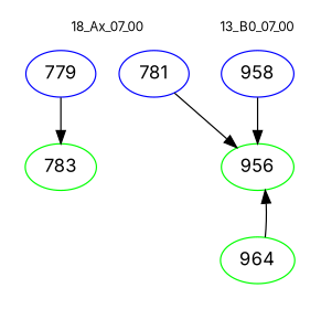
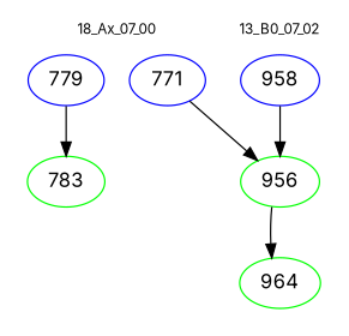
  digraph {
    fontname=Inter
    node [color=blue fontname=Inter]
    edge [color=black fontname=Inter]
-   n1 [label=781]
+   n1 [label=771]
    n2 [label=779]
    n3 [color=green label=783]
    n4 [label=958]
    n5 [color=green label=956]
    n6 [color=green label=964]
    subgraph cluster_1 {
      color=white
      fontsize=10
      label="18_Ax_07_00"
      n1
      n2
      n3
    }
    subgraph cluster_2 {
      color=white
      fontsize=10
-     label="13_B0_07_00"
+     label="13_B0_07_02"
      n4
      n5
      n6
    }
    n1 -> n5
    n2 -> n3
    n4 -> n5
-   n6 -> n5
+   n5 -> n6
  }
